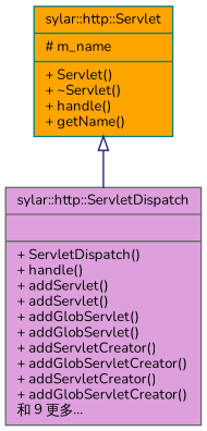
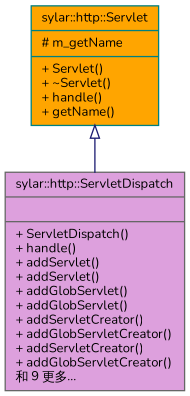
  digraph {
    fontname=Nunito
    node [fontname=Nunito fontsize=10 shape=record style=filled]
    n1 [color=gray40 fillcolor=plum fontcolor=black height=0.2 label="{sylar::http::ServletDispatch\n||+ ServletDispatch()\l+ handle()\l+ addServlet()\l+ addServlet()\l+ addGlobServlet()\l+ addGlobServlet()\l+ addServletCreator()\l+ addGlobServletCreator()\l+ addServletCreator()\l+ addGlobServletCreator()\l和 9 更多...\l}" width=0.4]
-   n2 [color=teal fillcolor=orange height=0.2 label="{sylar::http::Servlet\n|# m_name\l|+ Servlet()\l+ ~Servlet()\l+ handle()\l+ getName()\l}" width=0.4]
+   n2 [color=teal fillcolor=orange height=0.2 label="{sylar::http::Servlet\n|# m_getName\l|+ Servlet()\l+ ~Servlet()\l+ handle()\l+ getName()\l}" width=0.4]
    n2 -> n1 [arrowtail=onormal color=midnightblue dir=back fontname=Nunito fontsize=10 labelfontname=Helvetica labelfontsize=10 style=solid]
  }
